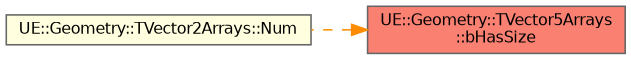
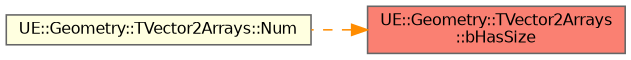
  digraph {
    rankdir=RL
    node [fontname=Helvetica fontsize=10 shape=box style=filled]
-   n1 [color=gray40 fillcolor=salmon fontcolor=black height=0.2 label="UE::Geometry::TVector5Arrays\l::bHasSize" width=0.4]
+   n1 [color=gray40 fillcolor=salmon fontcolor=black height=0.2 label="UE::Geometry::TVector2Arrays\l::bHasSize" width=0.4]
    n2 [color=grey40 fillcolor=lightyellow height=0.2 label="UE::Geometry::TVector2Arrays::Num" width=0.4]
    n1 -> n2 [color=darkorange dir=back fontname=Helvetica fontsize=10 labelfontname=Helvetica labelfontsize=10 style=dashed]
  }
